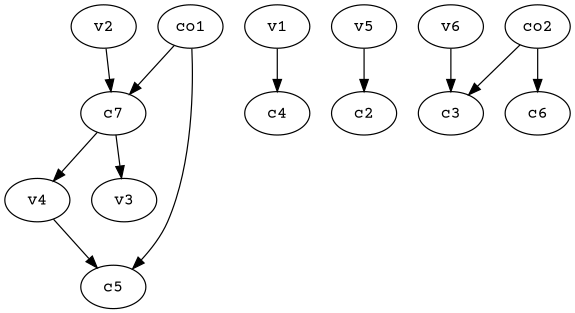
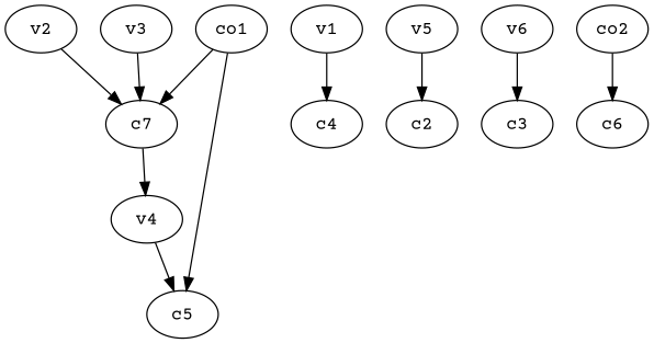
  strict digraph {
    fontname="Courier Prime"
    node [fontname="Courier Prime"]
    edge [fontname="Courier Prime" weight=1]
    c7
    v4
    c5
    v1
    c4
    v2
    v3
    v5
    c2
    v6
    c3
    co1
    co2
    c6
    c7 -> v4
    v4 -> c5
    v1 -> c4
    v2 -> c7
-   c7 -> v3
+   v3 -> c7
    v5 -> c2
    v6 -> c3
    co1 -> c7
    co1 -> c5
-   co2 -> c3
    co2 -> c6
  }
